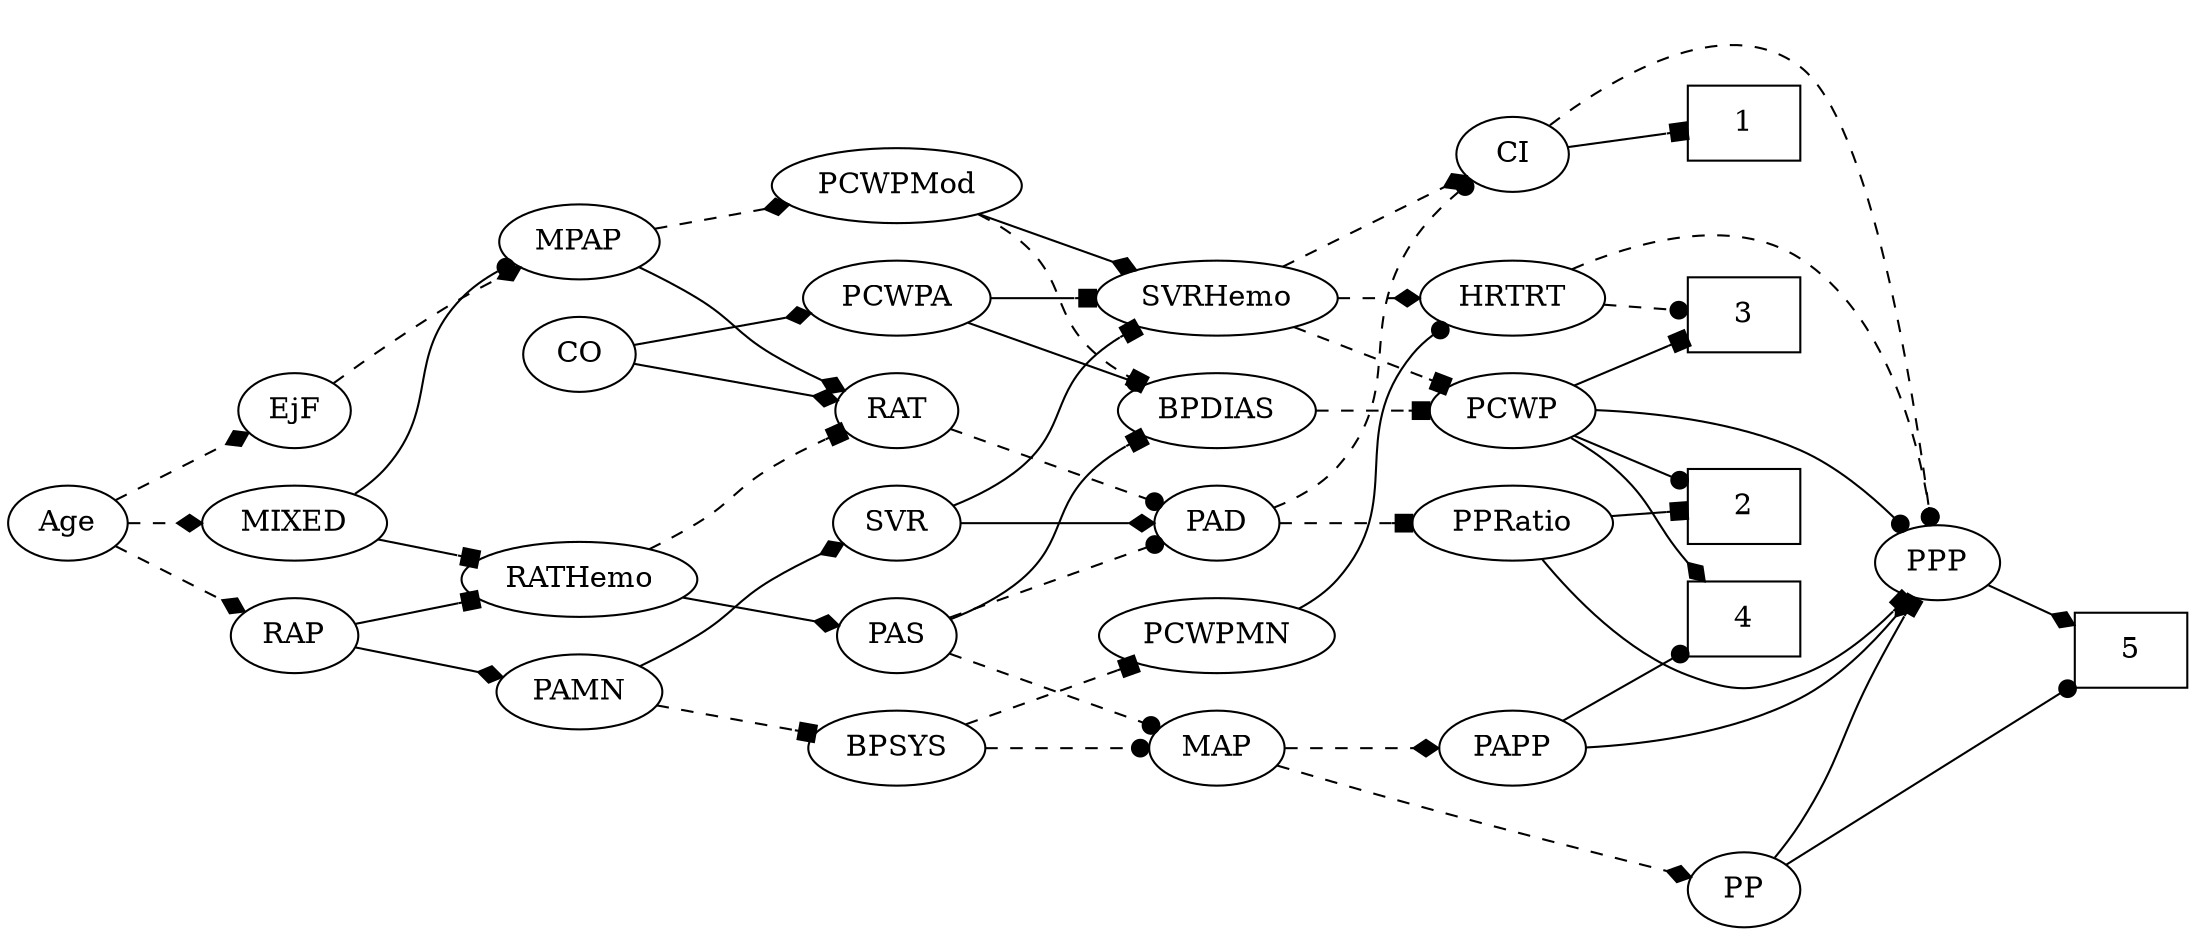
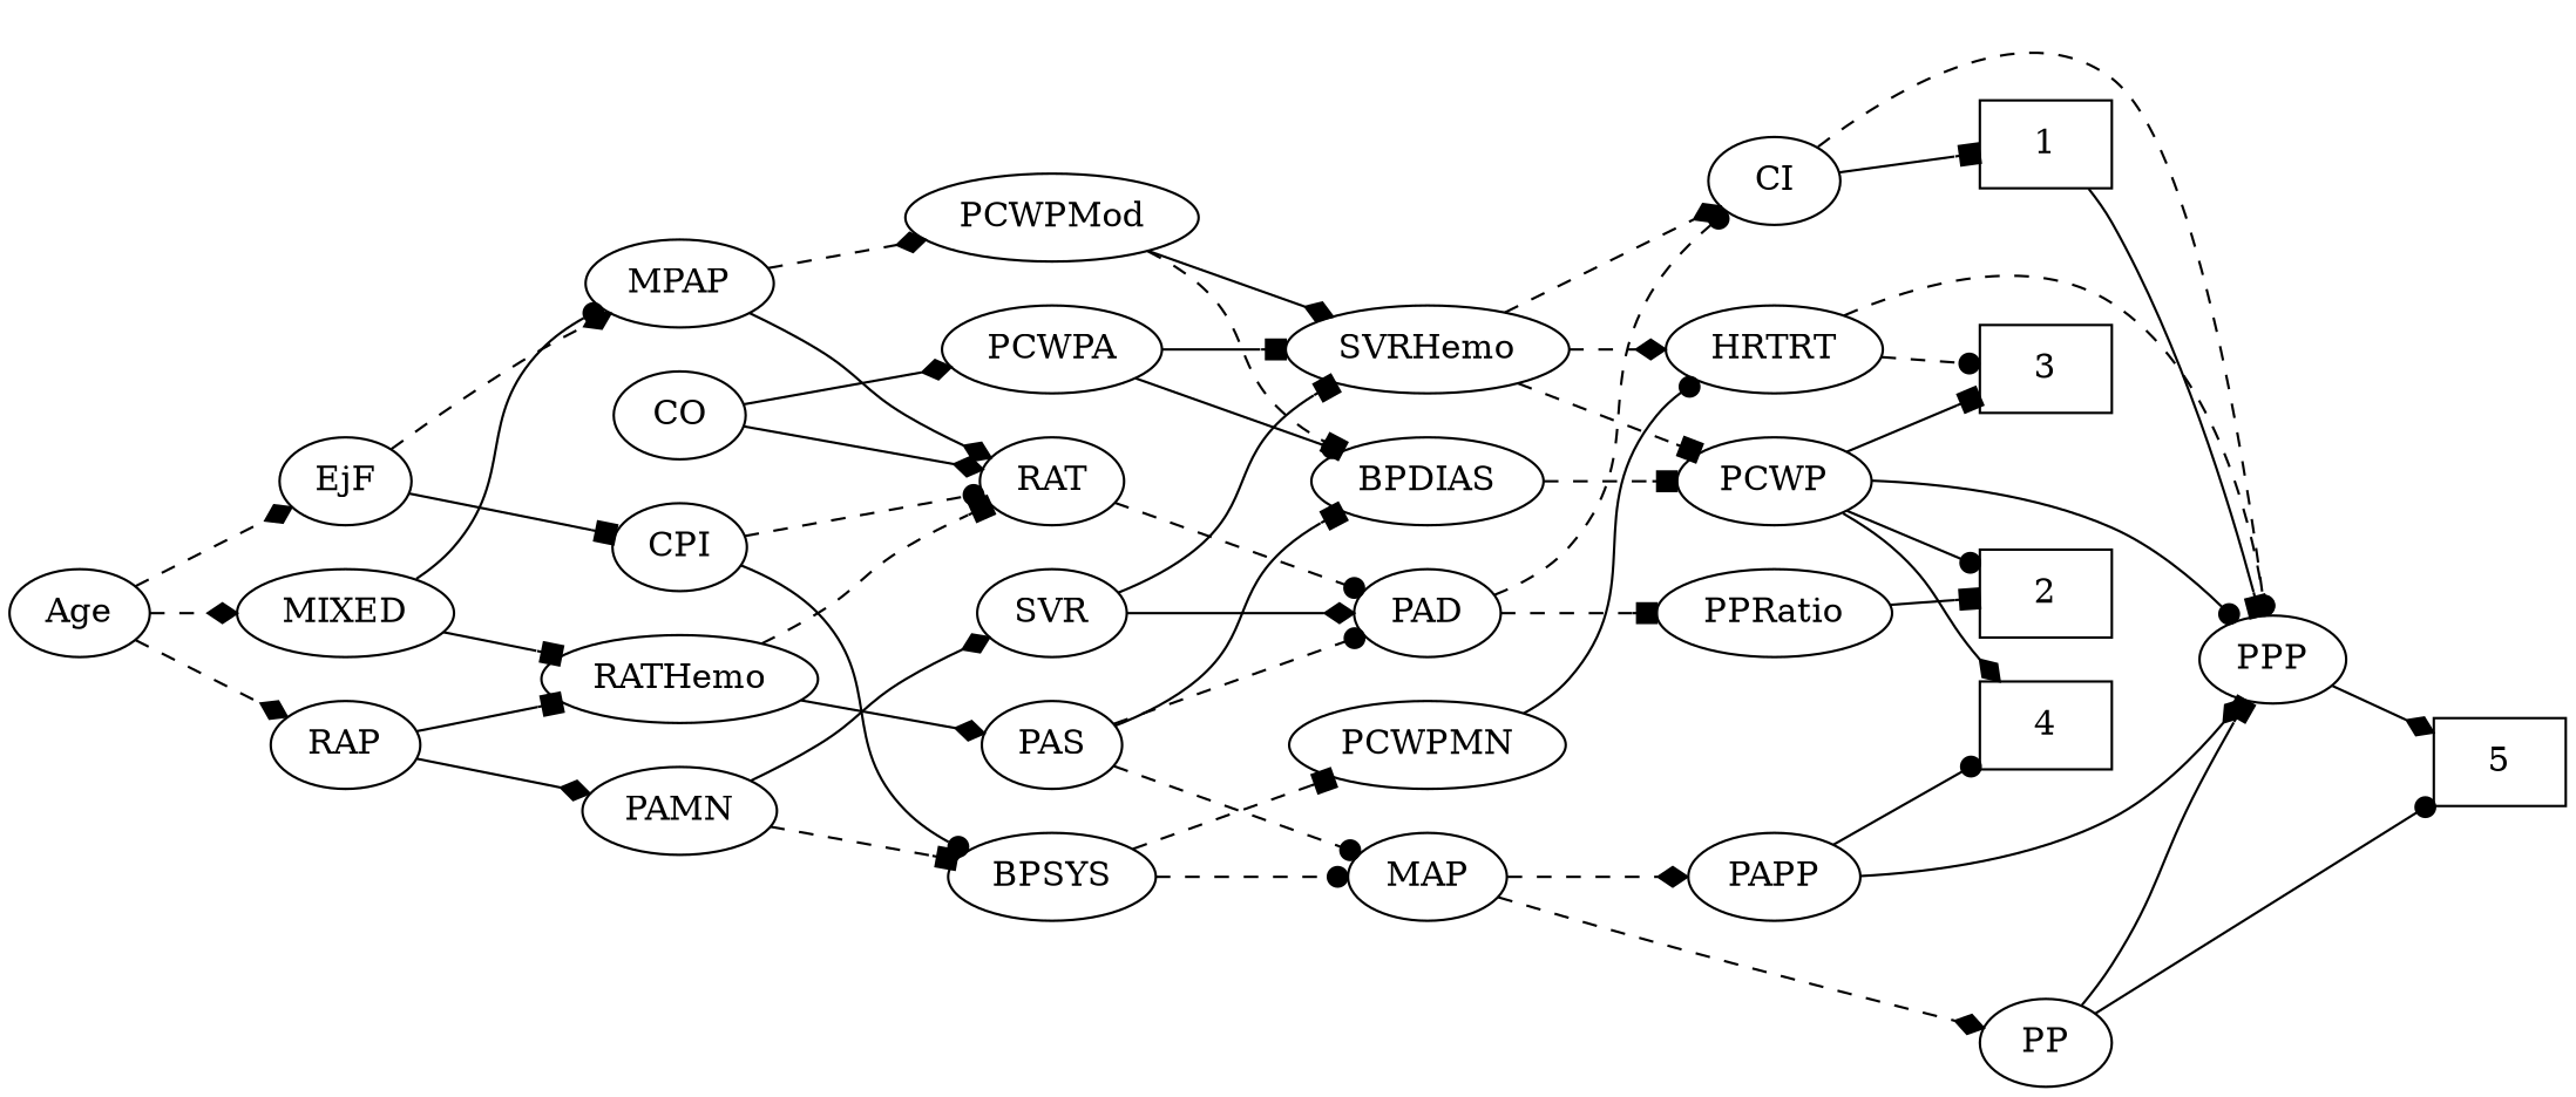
  strict digraph {
    rankdir=LR
    edge [arrowhead=diamond style=solid]
    1 [height=0.5 shape=box width=0.75]
    2 [height=0.5 shape=box width=0.75]
    3 [height=0.5 shape=box width=0.75]
    4 [height=0.5 shape=box width=0.75]
    5 [height=0.5 shape=box width=0.75]
    Age [height=0.5 width=0.75]
    EjF [height=0.5 width=0.75]
    RAP [height=0.5 width=0.77632]
    MIXED [height=0.5 width=1.1193]
    MPAP [height=0.5 width=0.97491]
+   CPI [height=0.5 width=0.75]
    PAMN [height=0.5 width=1.011]
    RATHemo [height=0.5 width=1.3721]
    RAT [height=0.5 width=0.75827]
    PCWPMod [height=0.5 width=1.4443]
    BPSYS [height=0.5 width=1.0471]
    SVR [height=0.5 width=0.77632]
    PAS [height=0.5 width=0.75]
    CO [height=0.5 width=0.75]
    PCWPA [height=0.5 width=1.1555]
    PAD [height=0.5 width=0.79437]
    BPDIAS [height=0.5 width=1.1735]
    SVRHemo [height=0.5 width=1.3902]
    PCWPMN [height=0.5 width=1.3902]
    MAP [height=0.5 width=0.84854]
    PPRatio [height=0.5 width=1.1013]
    CI [height=0.5 width=0.75]
    PCWP [height=0.5 width=0.97491]
    HRTRT [height=0.5 width=1.1013]
    PP [height=0.5 width=0.75]
    PAPP [height=0.5 width=0.88464]
    PPP [height=0.5 width=0.75]
    Age -> EjF [style=dashed]
    Age -> RAP [style=dashed]
    Age -> MIXED [style=dashed]
    EjF -> MPAP [style=dashed]
+   EjF -> CPI [arrowhead=box]
    RAP -> PAMN
    RAP -> RATHemo [arrowhead=box]
    MIXED -> MPAP [arrowhead=dot]
    MIXED -> RATHemo [arrowhead=box]
    MPAP -> RAT
    MPAP -> PCWPMod [style=dashed]
+   CPI -> RAT [arrowhead=dot style=dashed]
+   CPI -> BPSYS [arrowhead=dot]
    PAMN -> BPSYS [arrowhead=box style=dashed]
    PAMN -> SVR
    RATHemo -> RAT [arrowhead=box style=dashed]
    RATHemo -> PAS
    RAT -> PAD [arrowhead=dot style=dashed]
    PCWPMod -> BPDIAS [arrowhead=box style=dashed]
    PCWPMod -> SVRHemo
    BPSYS -> PCWPMN [arrowhead=box style=dashed]
    BPSYS -> MAP [arrowhead=dot style=dashed]
    SVR -> PAD
    SVR -> SVRHemo [arrowhead=box]
    PAS -> PAD [arrowhead=dot style=dashed]
    PAS -> BPDIAS [arrowhead=box]
    PAS -> MAP [arrowhead=dot style=dashed]
    CO -> RAT
    CO -> PCWPA
    PCWPA -> BPDIAS [arrowhead=dot]
    PCWPA -> SVRHemo [arrowhead=box]
    PAD -> PPRatio [arrowhead=box style=dashed]
    PAD -> CI [arrowhead=dot style=dashed]
    BPDIAS -> PCWP [arrowhead=box style=dashed]
    SVRHemo -> CI [style=dashed]
    SVRHemo -> PCWP [arrowhead=box style=dashed]
    SVRHemo -> HRTRT [style=dashed]
    PCWPMN -> HRTRT [arrowhead=dot]
    MAP -> PP [style=dashed]
    MAP -> PAPP [style=dashed]
    PPRatio -> 2 [arrowhead=box]
-   PPRatio -> PPP [arrowhead=box]
+   1 -> PPP [arrowhead=box]
    CI -> 1 [arrowhead=box]
    CI -> PPP [arrowhead=dot style=dashed]
    PCWP -> 2 [arrowhead=dot]
    PCWP -> 3 [arrowhead=box]
    PCWP -> 4
    PCWP -> PPP [arrowhead=dot]
    HRTRT -> 3 [arrowhead=dot style=dashed]
    HRTRT -> PPP [arrowhead=dot style=dashed]
    PP -> 5 [arrowhead=dot]
    PP -> PPP [arrowhead=box]
    PAPP -> 4 [arrowhead=dot]
    PAPP -> PPP
    PPP -> 5
  }
